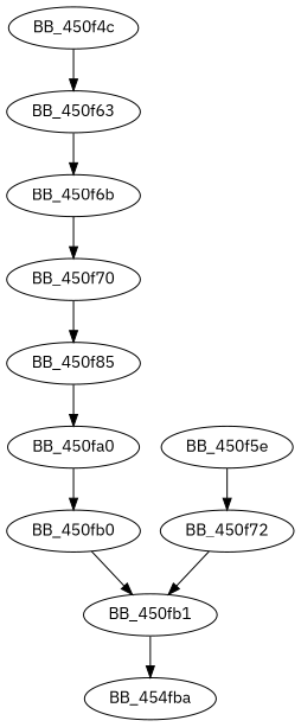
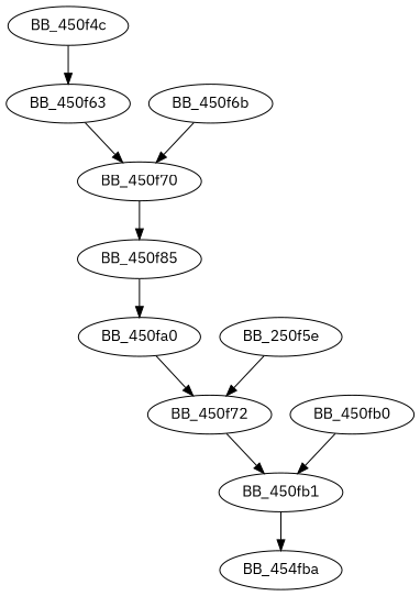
  digraph {
    fontname="IBM Plex Sans"
    node [fontname="IBM Plex Sans"]
    edge [fontname="IBM Plex Sans"]
    BB_450f4c
    BB_450f63
    BB_450f6b
    BB_450f70
-   BB_450f5e
+   BB_450f5e [label=BB_250f5e]
    BB_450f72
    BB_450fb1
    BB_450f85
    BB_450fa0
    n10 [label=BB_454fba]
    BB_450fb0
    BB_450f4c -> BB_450f63
-   BB_450f63 -> BB_450f6b
+   BB_450f63 -> BB_450f70
    BB_450f6b -> BB_450f70
    BB_450f70 -> BB_450f85
    BB_450f5e -> BB_450f72
    BB_450f72 -> BB_450fb1
    BB_450fb1 -> n10
    BB_450f85 -> BB_450fa0
-   BB_450fa0 -> BB_450fb0
+   BB_450fa0 -> BB_450f72
    BB_450fb0 -> BB_450fb1
  }
